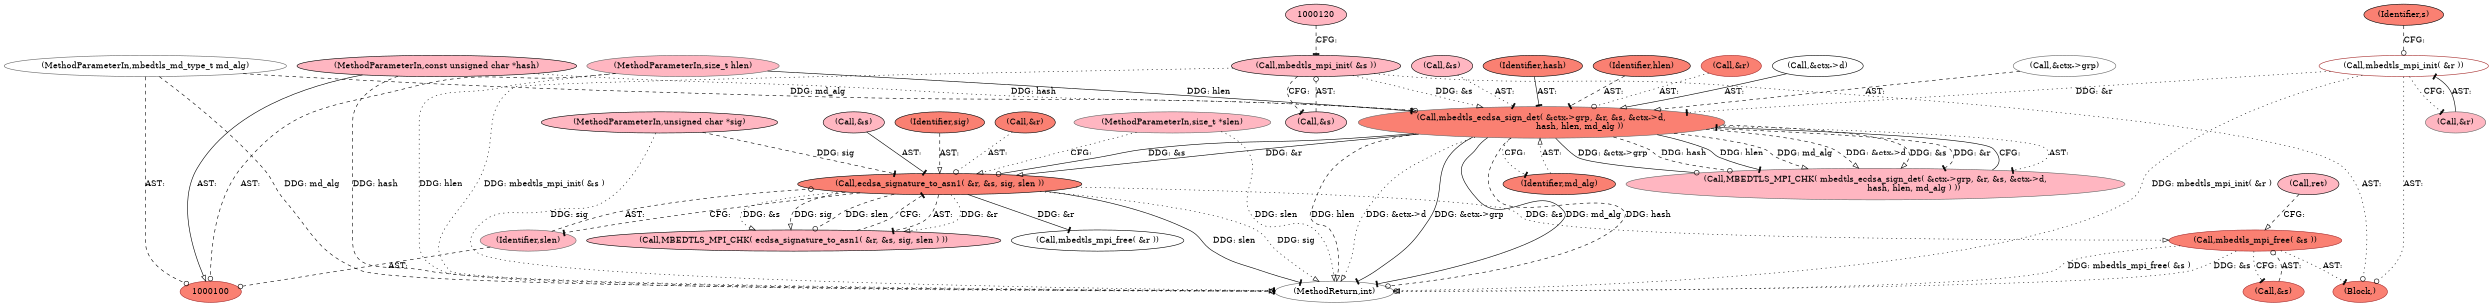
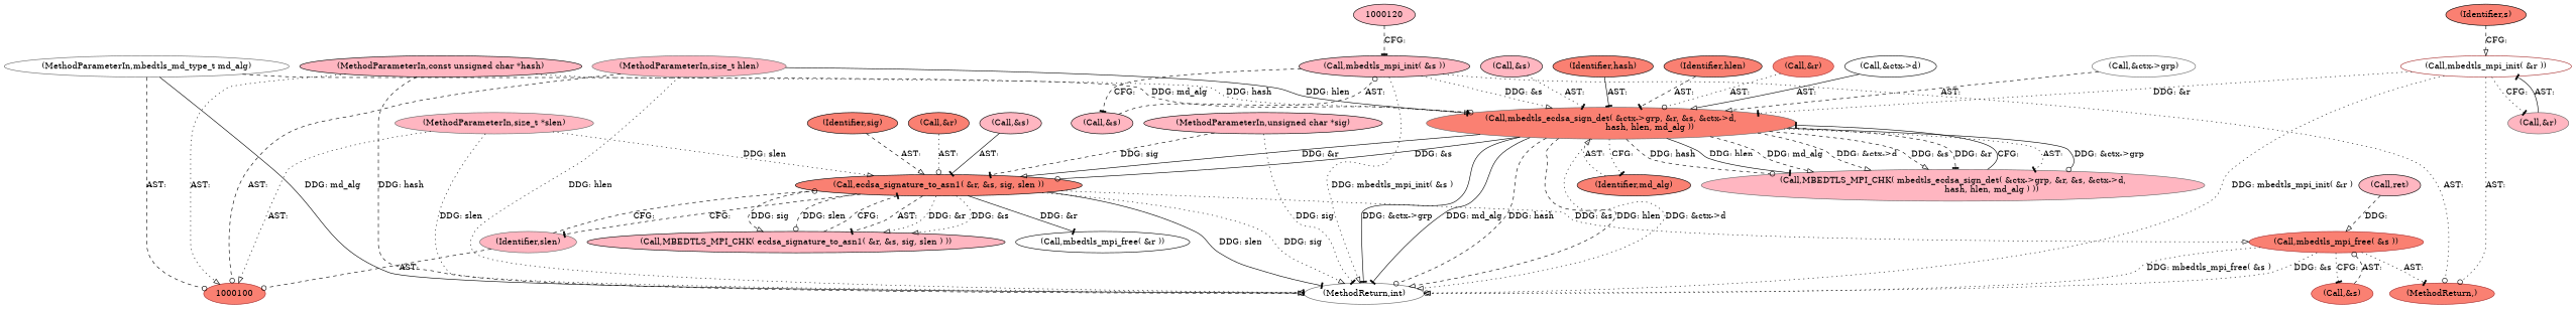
  digraph {
    node [color=black fillcolor=lightpink style=filled]
    edge [arrowhead=tee style=dotted]
    n1 [color=brown fillcolor=salmon label="(Call,mbedtls_mpi_free( &s ))"]
-   n2 [color=brown fillcolor=salmon label="(Block,)"]
+   n2 [color=brown fillcolor=salmon label="(MethodReturn,)"]
    n3 [color=brown fillcolor=salmon label="(Call,&s)"]
    n4 [color=gray40 fillcolor=white label="(MethodReturn,int)"]
    n5 [fillcolor=salmon label="(Call,ecdsa_signature_to_asn1( &r, &s, sig, slen ))"]
    n6 [fillcolor=white label="(Call,mbedtls_mpi_free( &r ))"]
    n7 [label="(Call,MBEDTLS_MPI_CHK( ecdsa_signature_to_asn1( &r, &s, sig, slen ) ))"]
    n8 [color=gray40 label="(Identifier,slen)"]
    1000100 [color=brown fillcolor=salmon]
    n10 [color=gray40 fillcolor=salmon label="(Call,mbedtls_ecdsa_sign_det( &ctx->grp, &r, &s, &ctx->d,\n                             hash, hlen, md_alg ))"]
    n11 [fillcolor=salmon label="(Identifier,md_alg)"]
    n12 [color=gray40 label="(Call,MBEDTLS_MPI_CHK( mbedtls_ecdsa_sign_det( &ctx->grp, &r, &s, &ctx->d,\n                             hash, hlen, md_alg ) ))"]
    n13 [color=brown fillcolor=white label="(Call,mbedtls_mpi_init( &r ))"]
    n14 [color=gray40 label="(Call,&r)"]
    n15 [label="(Call,mbedtls_mpi_init( &s ))"]
    n16 [label="(Call,&s)"]
    n17 [label="(MethodParameterIn,const unsigned char *hash)"]
    n18 [color=gray40 label="(MethodParameterIn,size_t hlen)"]
    n19 [color=gray40 fillcolor=white label="(MethodParameterIn,mbedtls_md_type_t md_alg)"]
    n20 [label="(MethodParameterIn,unsigned char *sig)"]
    n21 [color=gray40 label="(MethodParameterIn,size_t *slen)"]
    n22 [fillcolor=salmon label="(Identifier,s)"]
    n23 [label="(Call,&s)"]
    n24 [fillcolor=salmon label="(Identifier,hash)"]
    n25 [fillcolor=salmon label="(Identifier,hlen)"]
    n26 [fillcolor=salmon label="(Call,&r)"]
    n27 [color=brown fillcolor=salmon label="(Call,&r)"]
    n28 [fillcolor=white label="(Call,&ctx->d)"]
    n29 [label="(Call,ret)"]
    n30 [color=gray40 fillcolor=white label="(Call,&ctx->grp)"]
    n31 [label="(Call,&s)"]
    n32 [fillcolor=salmon label="(Identifier,sig)"]
    1000120
    n1 -> n2 [label="AST: "]
    n1 -> n3 [label="CFG: "]
    n1 -> n4 [arrowhead=onormal label="DDG: mbedtls_mpi_free( &s )"]
    n1 -> n4 [arrowhead=odot label="DDG: &s"]
    n3 -> n1 [arrowhead=odot label="AST: " style=dashed]
    n5 -> n1 [arrowhead=onormal label="DDG: &s"]
    n5 -> n4 [label="DDG: slen" style=solid]
    n5 -> n4 [arrowhead=onormal label="DDG: sig"]
    n5 -> n6 [label="DDG: &r" style=solid]
    n5 -> n7 [label="AST: " style=dashed]
    n5 -> n7 [arrowhead=onormal label="DDG: &r"]
    n5 -> n7 [arrowhead=onormal label="DDG: &s"]
    n5 -> n7 [arrowhead=onormal label="DDG: sig" style=dashed]
    n5 -> n7 [arrowhead=odot label="DDG: slen" style=dashed]
    n5 -> n8 [label="CFG: " style=dashed]
    n7 -> n5 [label="CFG: " style=dashed]
-   n8 -> n5 [arrowhead=odot label="AST: " style=dashed]
+   n8 -> n5 [arrowhead=odot label="CFG: " style=dashed]
    n8 -> 1000100 [arrowhead=odot label="AST: " style=dashed]
    n10 -> n4 [label="DDG: &ctx->grp" style=solid]
    n10 -> n4 [label="DDG: md_alg" style=solid]
    n10 -> n4 [arrowhead=odot label="DDG: hash" style=dashed]
    n10 -> n4 [arrowhead=onormal label="DDG: hlen" style=dashed]
    n10 -> n4 [arrowhead=onormal label="DDG: &ctx->d"]
    n10 -> n5 [arrowhead=onormal label="DDG: &r" style=solid]
    n10 -> n5 [arrowhead=odot label="DDG: &s" style=solid]
    n10 -> n11 [label="CFG: "]
    n10 -> n12 [label="AST: "]
    n10 -> n12 [arrowhead=odot label="DDG: &ctx->grp" style=solid]
    n10 -> n12 [arrowhead=odot label="DDG: hash" style=dashed]
    n10 -> n12 [label="DDG: hlen" style=solid]
    n10 -> n12 [arrowhead=onormal label="DDG: md_alg" style=dashed]
    n10 -> n12 [arrowhead=onormal label="DDG: &ctx->d" style=dashed]
    n10 -> n12 [arrowhead=onormal label="DDG: &s" style=dashed]
    n10 -> n12 [label="DDG: &r" style=dashed]
    n11 -> n10 [arrowhead=onormal label="AST: "]
    n12 -> n10 [label="CFG: " style=solid]
    n13 -> n2 [arrowhead=odot label="AST: "]
    n13 -> n4 [arrowhead=onormal label="DDG: mbedtls_mpi_init( &r )"]
    n13 -> n10 [label="DDG: &r"]
    n13 -> n14 [label="CFG: "]
    n14 -> n13 [label="AST: " style=solid]
    n15 -> n2 [arrowhead=odot label="AST: "]
    n15 -> n4 [arrowhead=onormal label="DDG: mbedtls_mpi_init( &s )"]
    n15 -> n10 [arrowhead=onormal label="DDG: &s"]
    n15 -> n16 [label="CFG: " style=dashed]
    n16 -> n15 [arrowhead=odot label="AST: " style=dashed]
    n17 -> n4 [arrowhead=onormal label="DDG: hash" style=dashed]
-   n17 -> 1000100 [arrowhead=onormal label="AST: " style=solid]
+   n17 -> 1000100 [arrowhead=onormal label="AST: "]
    n17 -> n10 [arrowhead=onormal label="DDG: hash"]
    n18 -> n4 [label="DDG: hlen"]
    n18 -> 1000100 [arrowhead=odot label="AST: " style=dashed]
    n18 -> n10 [label="DDG: hlen" style=solid]
-   n19 -> n4 [arrowhead=odot label="DDG: md_alg" style=dashed]
+   n19 -> n4 [arrowhead=odot label="DDG: md_alg" style=solid]
    n19 -> 1000100 [arrowhead=odot label="AST: " style=dashed]
    n19 -> n10 [arrowhead=odot label="DDG: md_alg" style=dashed]
    n20 -> n4 [label="DDG: sig"]
    n20 -> n5 [label="DDG: sig" style=dashed]
    n21 -> n4 [arrowhead=onormal label="DDG: slen"]
-   n21 -> n5 [arrowhead=onormal label="CFG: "]
-   n22 -> n13 [arrowhead=odot label="CFG: " style=dashed]
+   n21 -> n5 [arrowhead=onormal label="DDG: slen"]
+   n21 -> 1000100 [arrowhead=onormal label="AST: "]
+   n22 -> n13 [arrowhead=onormal label="CFG: " style=dashed]
    n23 -> n10 [label="AST: "]
    n24 -> n10 [label="AST: " style=solid]
    n25 -> n10 [label="AST: " style=dashed]
    n26 -> n5 [arrowhead=odot label="AST: "]
    n27 -> n10 [arrowhead=odot label="AST: "]
    n28 -> n10 [arrowhead=onormal label="AST: " style=solid]
-   n29 -> n1 [arrowhead=onormal label="CFG: " style=dashed]
+   n29 -> n1 [arrowhead=onormal label="DDG: " style=dashed]
    n30 -> n10 [arrowhead=onormal label="AST: " style=dashed]
    n31 -> n5 [label="AST: " style=solid]
    n32 -> n5 [arrowhead=onormal label="AST: " style=dashed]
    1000120 -> n15 [label="CFG: " style=dashed]
  }
